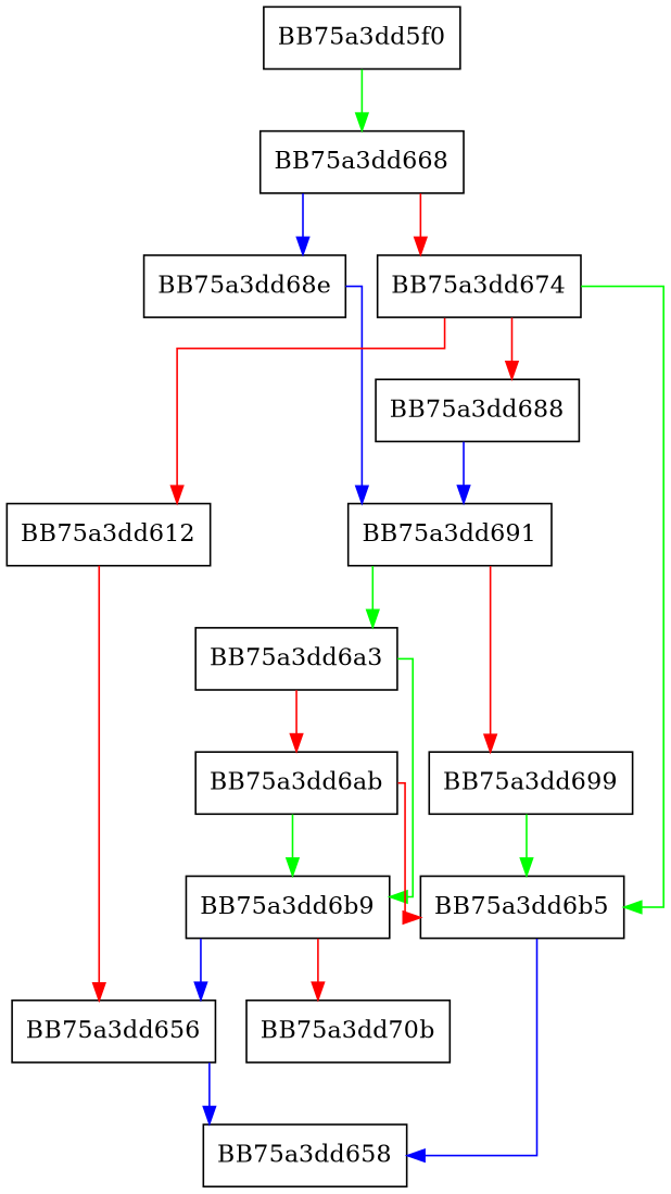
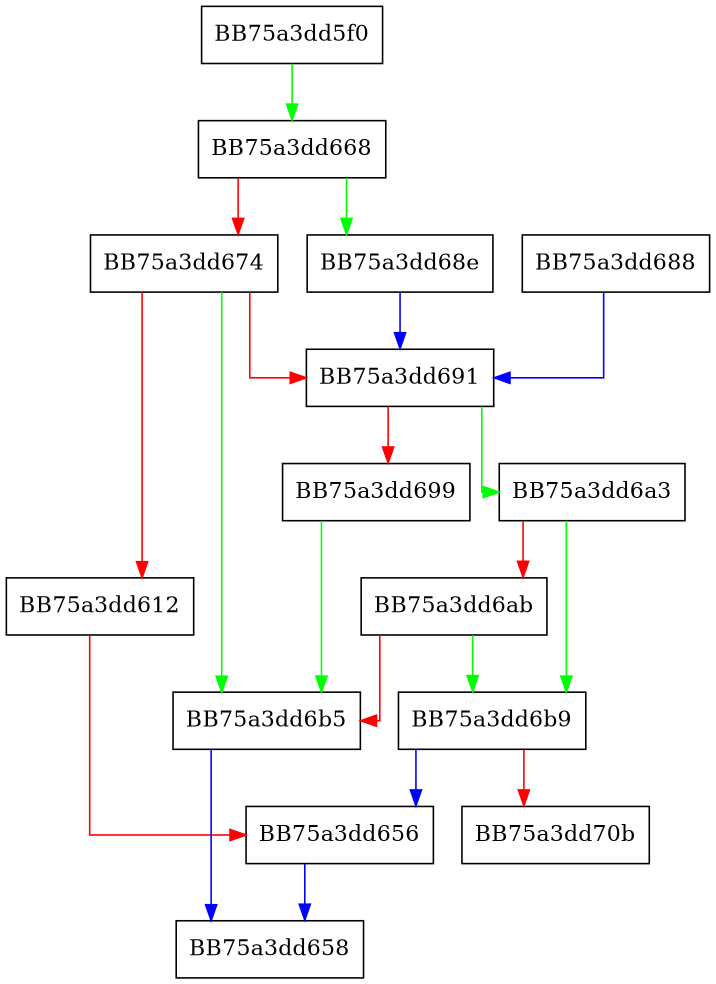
  digraph {
    splines=ortho
    node [shape=box]
    edge [color=red]
    BB75a3dd5f0
    BB75a3dd668
    BB75a3dd68e
    BB75a3dd674
    BB75a3dd612
    BB75a3dd656
    BB75a3dd691
    BB75a3dd6b5
    BB75a3dd688
    BB75a3dd658
    BB75a3dd6a3
    BB75a3dd699
    BB75a3dd6b9
    BB75a3dd6ab
    BB75a3dd70b
    BB75a3dd5f0 -> BB75a3dd668 [color=green]
-   BB75a3dd668 -> BB75a3dd68e [color=blue]
+   BB75a3dd668 -> BB75a3dd68e [color=green]
    BB75a3dd668 -> BB75a3dd674
    BB75a3dd68e -> BB75a3dd691 [color=blue]
    BB75a3dd674 -> BB75a3dd612
    BB75a3dd674 -> BB75a3dd6b5 [color=green]
-   BB75a3dd674 -> BB75a3dd688
+   BB75a3dd674 -> BB75a3dd691
    BB75a3dd612 -> BB75a3dd656
    BB75a3dd656 -> BB75a3dd658 [color=blue]
    BB75a3dd691 -> BB75a3dd6a3 [color=green]
    BB75a3dd691 -> BB75a3dd699
    BB75a3dd6b5 -> BB75a3dd658 [color=blue]
    BB75a3dd688 -> BB75a3dd691 [color=blue]
    BB75a3dd6a3 -> BB75a3dd6b9 [color=green]
    BB75a3dd6a3 -> BB75a3dd6ab
    BB75a3dd699 -> BB75a3dd6b5 [color=green]
    BB75a3dd6b9 -> BB75a3dd656 [color=blue]
    BB75a3dd6b9 -> BB75a3dd70b
    BB75a3dd6ab -> BB75a3dd6b5
    BB75a3dd6ab -> BB75a3dd6b9 [color=green]
  }
